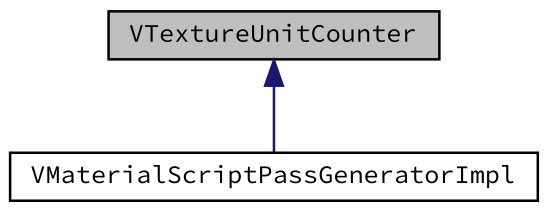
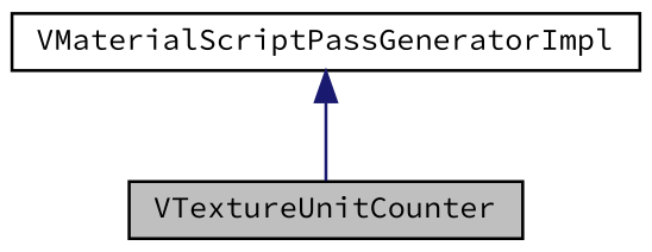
  digraph {
    fontname="Source Code Pro"
    node [color=black fontname="Source Code Pro" fontsize=10 shape=record style=filled]
    n1 [fillcolor=grey75 fontcolor=black height=0.2 label=VTextureUnitCounter width=0.4]
    n2 [fillcolor=white height=0.2 label=VMaterialScriptPassGeneratorImpl width=0.4]
-   n1 -> n2 [color=midnightblue dir=back fontname="Source Code Pro" fontsize=10 labelfontname=Helvetica labelfontsize=10 style=solid]
+   n2 -> n1 [color=midnightblue dir=back fontname="Source Code Pro" fontsize=10 labelfontname=Helvetica labelfontsize=10 style=solid]
  }
